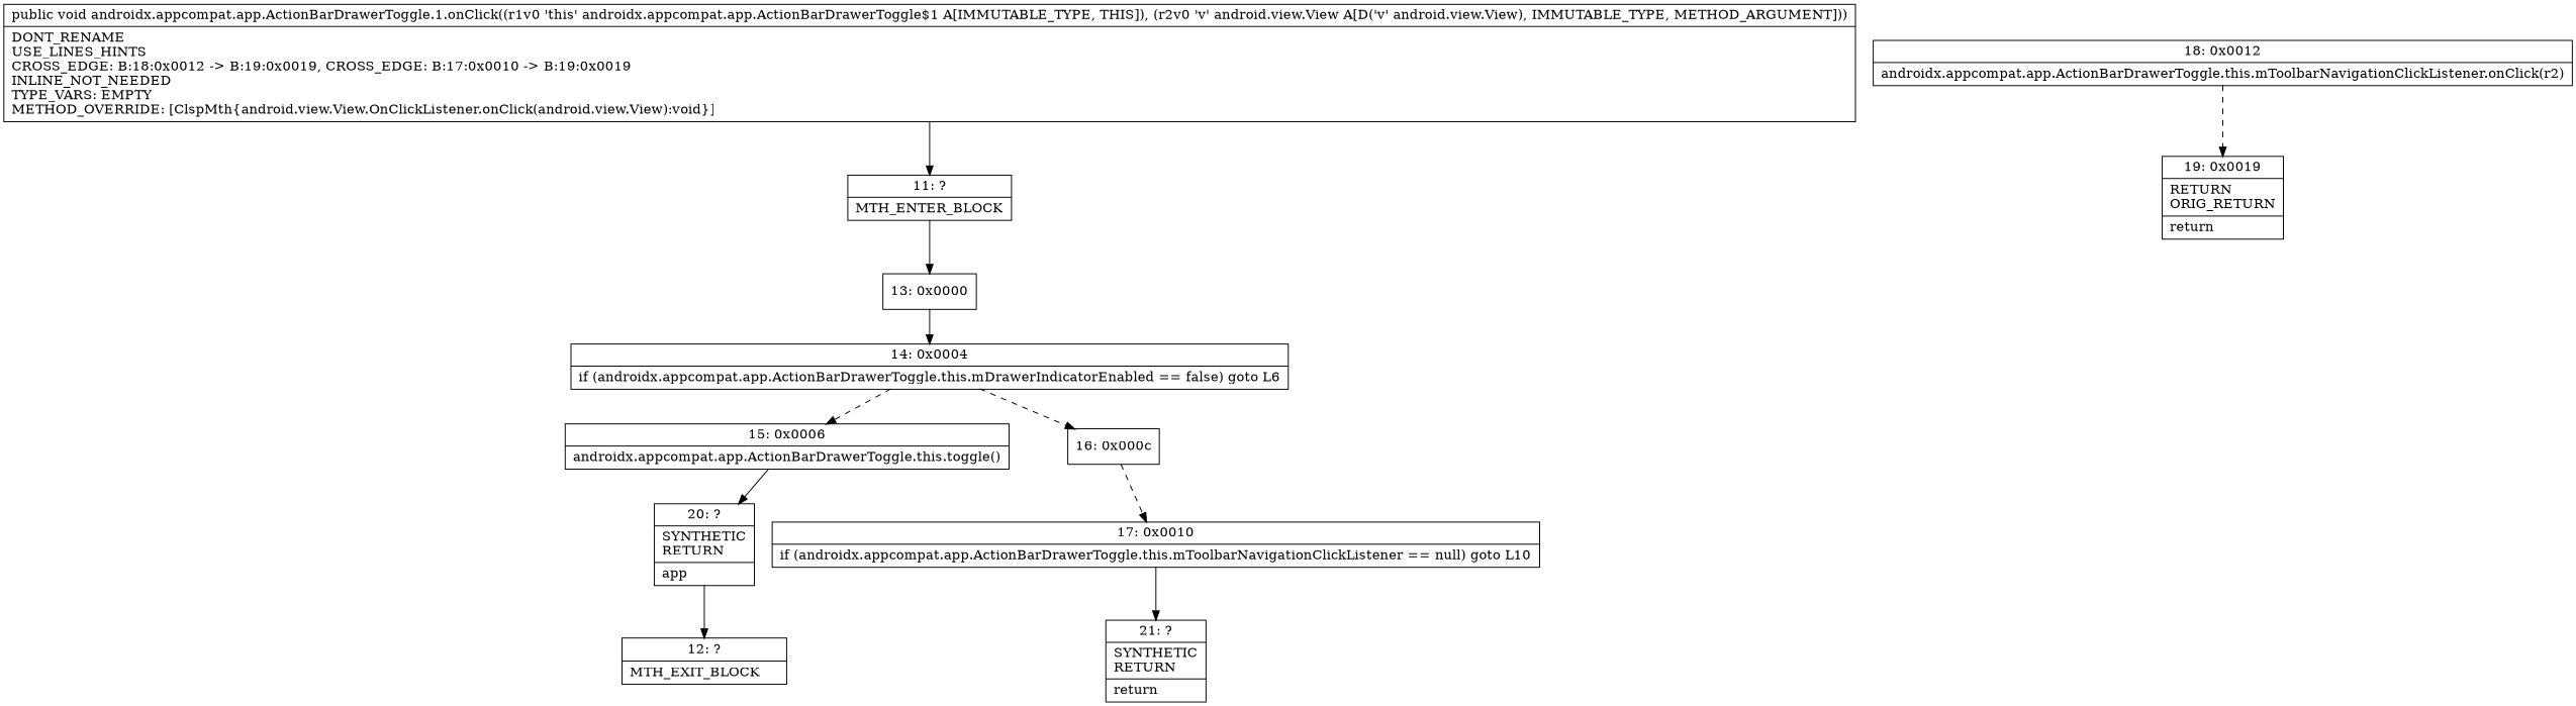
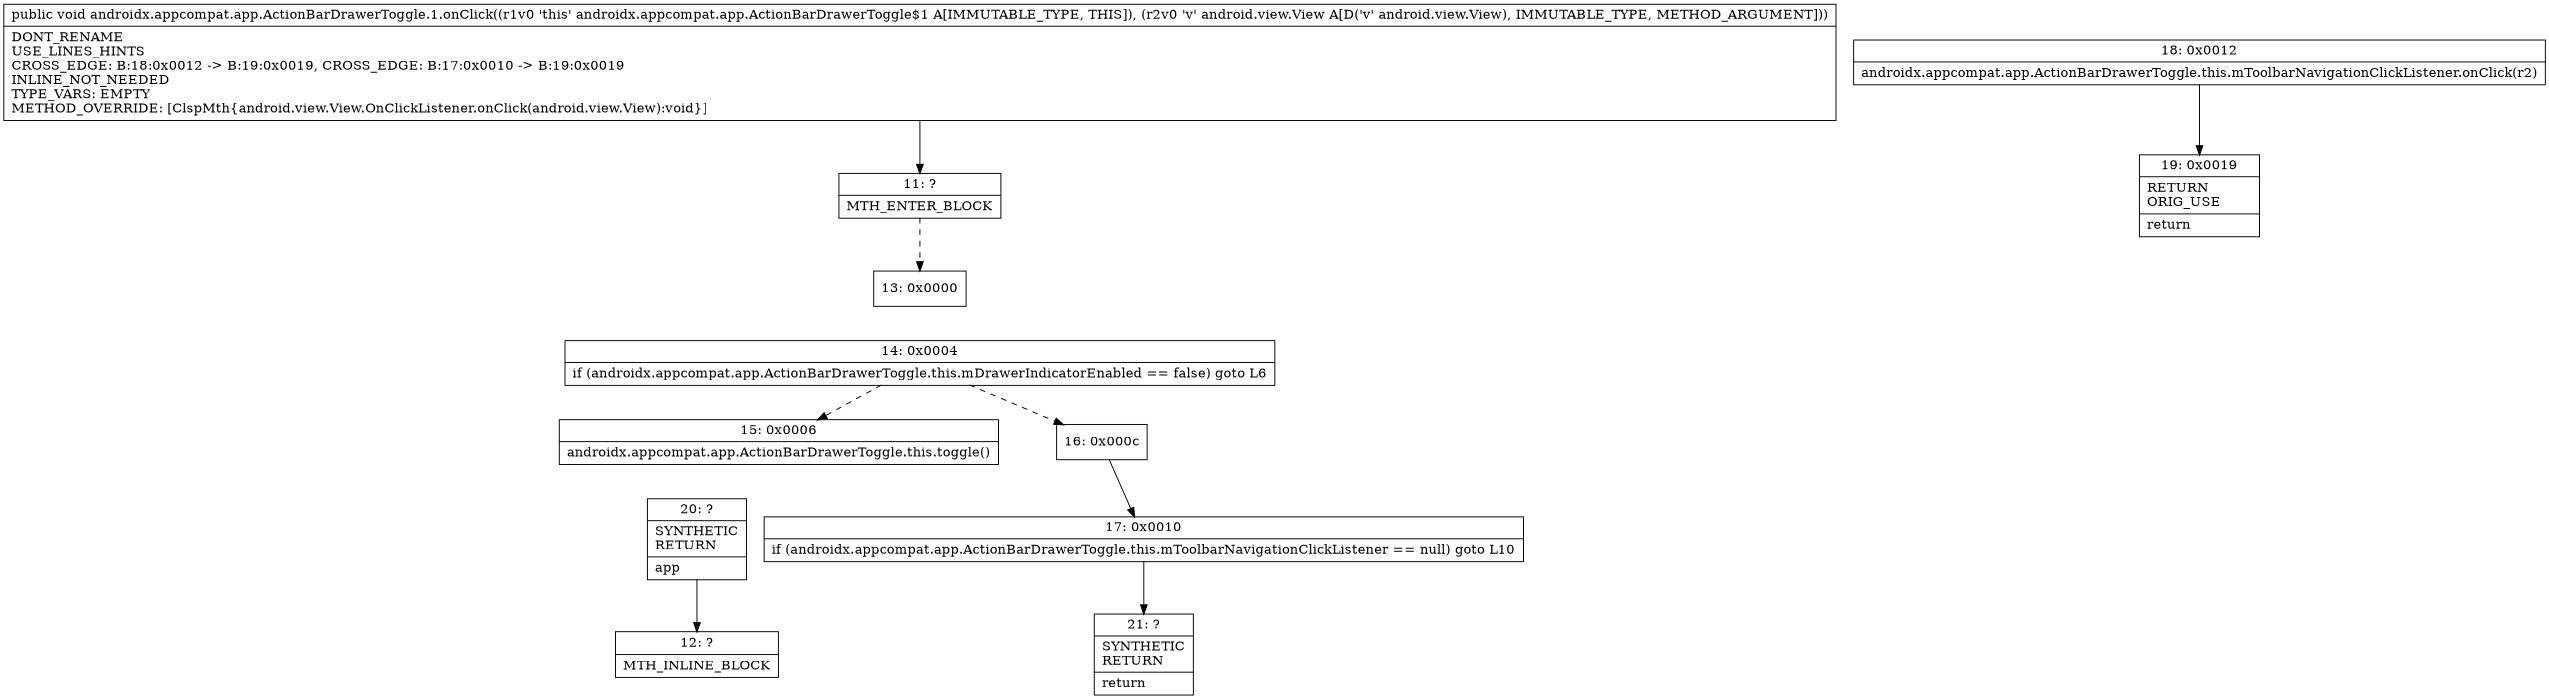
  digraph {
    node [shape=record]
    n1 [label="{11\:\ ?|MTH_ENTER_BLOCK\l}"]
    n2 [label="{13\:\ 0x0000}"]
    n3 [label="{14\:\ 0x0004|if (androidx.appcompat.app.ActionBarDrawerToggle.this.mDrawerIndicatorEnabled == false) goto L6\l}"]
    n4 [label="{15\:\ 0x0006|androidx.appcompat.app.ActionBarDrawerToggle.this.toggle()\l}"]
    n5 [label="{16\:\ 0x000c}"]
    n6 [label="{20\:\ ?|SYNTHETIC\lRETURN\l|app\l}"]
    n7 [label="{17\:\ 0x0010|if (androidx.appcompat.app.ActionBarDrawerToggle.this.mToolbarNavigationClickListener == null) goto L10\l}"]
-   n8 [label="{12\:\ ?|MTH_EXIT_BLOCK\l}"]
+   n8 [label="{12\:\ ?|MTH_INLINE_BLOCK\l}"]
    n9 [label="{21\:\ ?|SYNTHETIC\lRETURN\l|return\l}"]
    n10 [label="{18\:\ 0x0012|androidx.appcompat.app.ActionBarDrawerToggle.this.mToolbarNavigationClickListener.onClick(r2)\l}"]
-   n11 [label="{19\:\ 0x0019|RETURN\lORIG_RETURN\l|return\l}"]
+   n11 [label="{19\:\ 0x0019|RETURN\lORIG_USE\l|return\l}"]
    n12 [label="{public void androidx.appcompat.app.ActionBarDrawerToggle.1.onClick((r1v0 'this' androidx.appcompat.app.ActionBarDrawerToggle$1 A[IMMUTABLE_TYPE, THIS]), (r2v0 'v' android.view.View A[D('v' android.view.View), IMMUTABLE_TYPE, METHOD_ARGUMENT]))  | DONT_RENAME\lUSE_LINES_HINTS\lCROSS_EDGE: B:18:0x0012 \-\> B:19:0x0019, CROSS_EDGE: B:17:0x0010 \-\> B:19:0x0019\lINLINE_NOT_NEEDED\lTYPE_VARS: EMPTY\lMETHOD_OVERRIDE: [ClspMth\{android.view.View.OnClickListener.onClick(android.view.View):void\}]\l}"]
-   n1 -> n2
-   n2 -> n3
+   n1 -> n2 [style=dashed]
    n3 -> n4 [style=dashed]
    n3 -> n5 [style=dashed]
-   n4 -> n6
-   n5 -> n7 [style=dashed]
+   n5 -> n7
    n6 -> n8
    n7 -> n9
-   n10 -> n11 [style=dashed]
+   n10 -> n11
    n12 -> n1
  }
